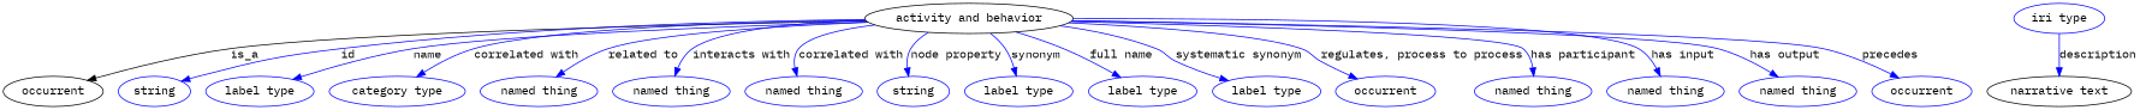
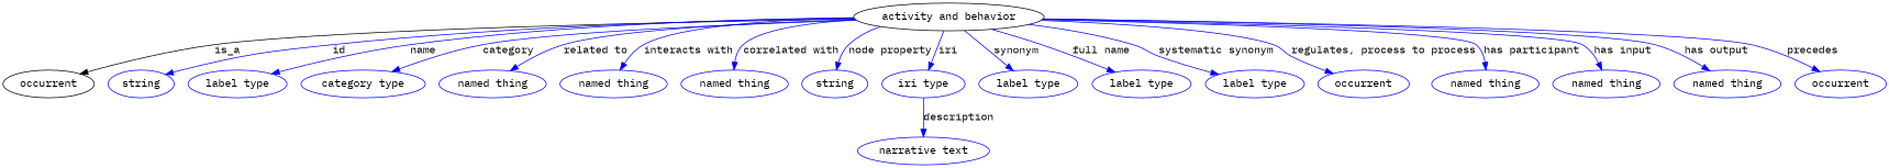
  digraph {
    fontname="IBM Plex Mono"
    node [fontname="IBM Plex Mono" color=blue]
    edge [fontname="IBM Plex Mono" color=blue style=solid]
    n1 [height=0.5 label="activity and behavior" width=2.3651 color=""]
    occurrent [height=0.5 width=1.2277 color=""]
    n3 [height=0.5 label=string width=0.84854]
    n4 [height=0.5 label="label type" width=1.2638]
    n5 [height=0.5 label="category type" width=1.6249]
    n6 [height=0.5 label="named thing" width=1.5346]
    n7 [height=0.5 label="named thing" width=1.5346]
    n8 [height=0.5 label="named thing" width=1.5346]
    n9 [height=0.5 label=string width=0.84854]
    n10 [height=0.5 label="iri type" width=1.011]
    n11 [height=0.5 label="label type" width=1.2638]
    n12 [height=0.5 label="label type" width=1.2638]
    n13 [height=0.5 label="label type" width=1.2638]
    n14 [height=0.5 label=occurrent width=1.2277]
    n15 [height=0.5 label="named thing" width=1.5346]
    n16 [height=0.5 label="named thing" width=1.5346]
    n17 [height=0.5 label="named thing" width=1.5346]
    n18 [height=0.5 label=occurrent width=1.2277]
-   n19 [color=black height=0.5 label="narrative text" width=1.6068]
+   n19 [height=0.5 label="narrative text" width=1.6068]
    n1 -> occurrent [label=is_a color="" style=""]
    n1 -> n3 [label=id]
    n1 -> n4 [label=name]
-   n1 -> n5 [label="correlated with"]
+   n1 -> n5 [label=category]
    n1 -> n6 [label="related to"]
    n1 -> n7 [label="interacts with"]
    n1 -> n8 [label="correlated with"]
    n1 -> n9 [label="node property"]
+   n1 -> n10 [label=iri]
    n1 -> n11 [label=synonym]
    n1 -> n12 [label="full name"]
    n1 -> n13 [label="systematic synonym"]
    n1 -> n14 [label="regulates, process to process"]
    n1 -> n15 [label="has participant"]
    n1 -> n16 [label="has input"]
    n1 -> n17 [label="has output"]
    n1 -> n18 [label=precedes]
    n10 -> n19 [label=description]
  }
